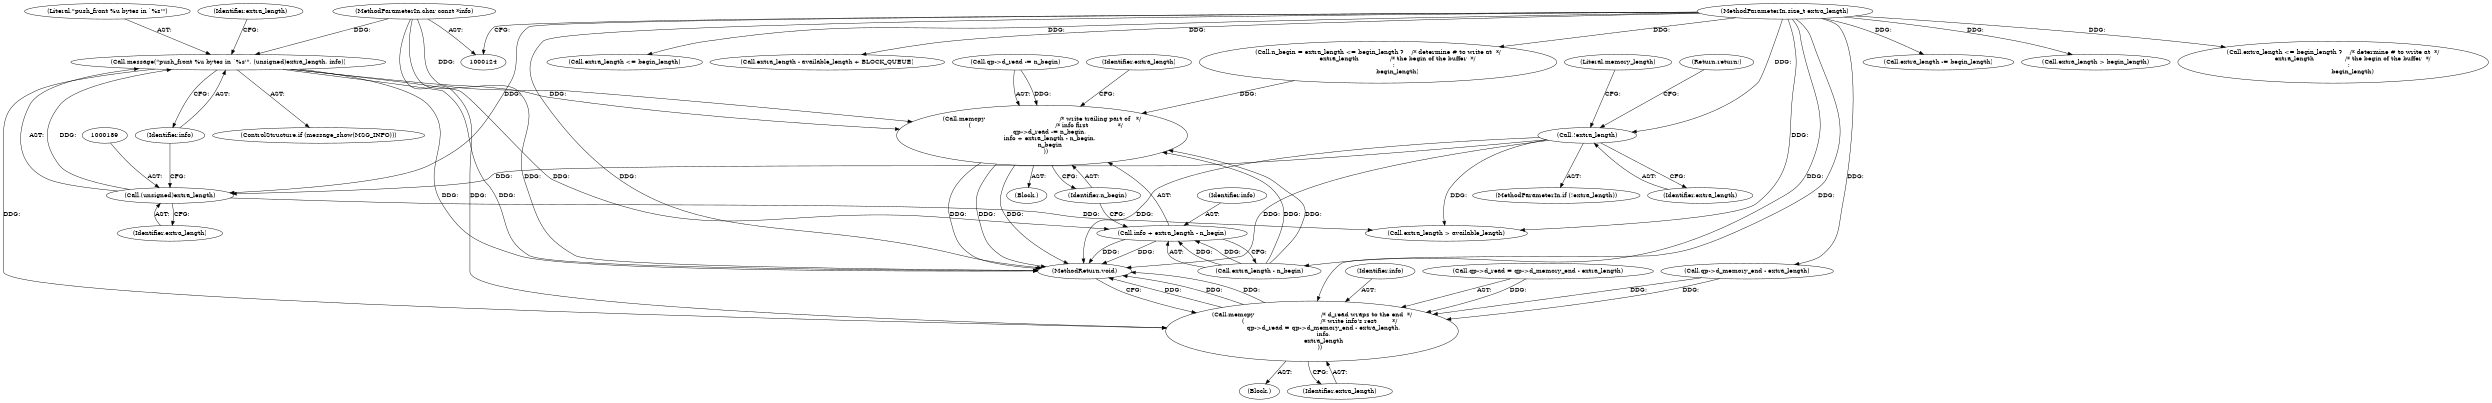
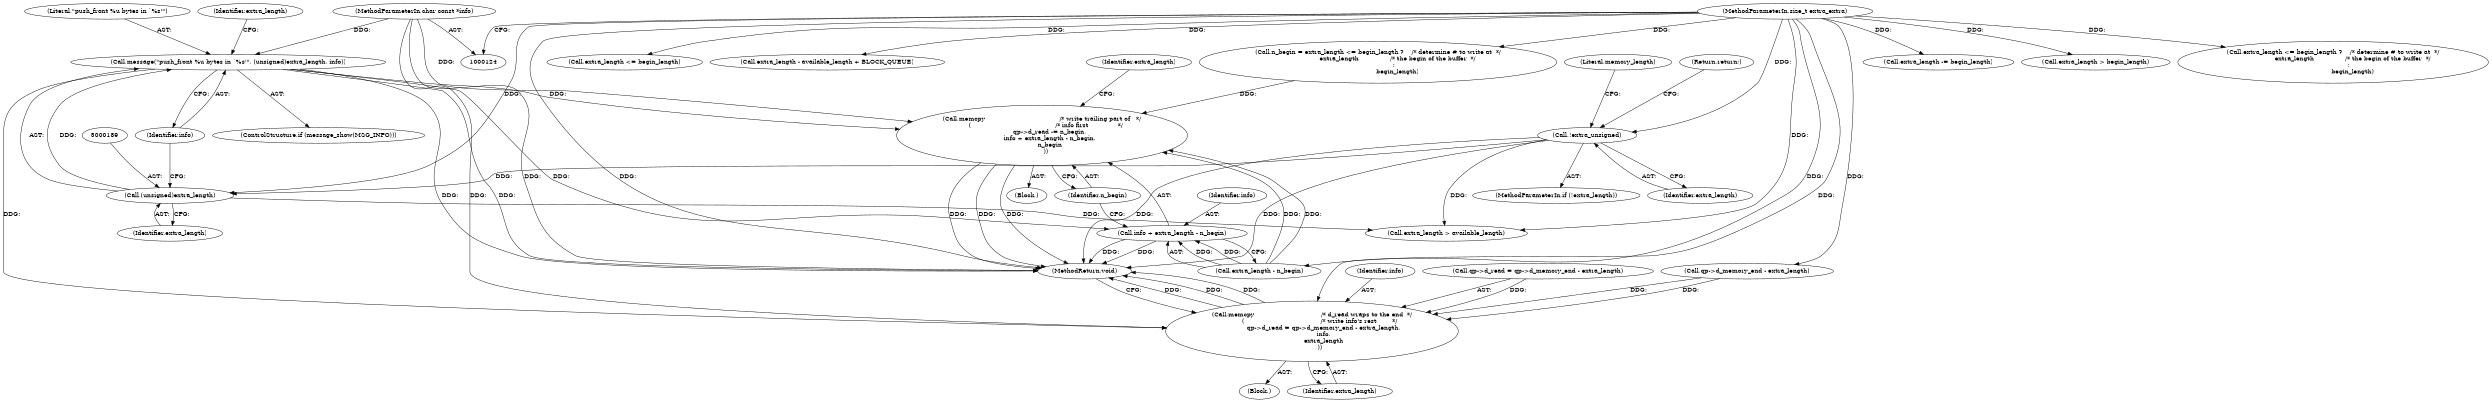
  digraph {
    n1 [label="(Call,message(\"push_front %u bytes in `%s'\", (unsigned)extra_length, info))"]
    n2 [label="(Call,memcpy                                      /* write trailing part of   */\n    (                                           /* info first               */\n        qp->d_read -= n_begin,\n        info + extra_length - n_begin,\n        n_begin\n    ))"]
    n3 [label="(Call,info + extra_length - n_begin)"]
    n4 [label="(Call,memcpy                                  /* d_read wraps to the end  */\n        (                                       /* write info's rest        */\n            qp->d_read = qp->d_memory_end - extra_length,\n            info,\n            extra_length\n        ))"]
    n5 [label="(ControlStructure,if (message_show(MSG_INFO)))"]
    n6 [label="(MethodReturn,void)"]
    n7 [label="(Identifier,info)"]
    n8 [label="(Identifier,n_begin)"]
    n9 [label="(Block,)"]
    n10 [label="(Call,extra_length - n_begin)"]
    n11 [label="(Block,)"]
    n12 [label="(Identifier,extra_length)"]
    n13 [label="(Call,(unsigned)extra_length)"]
    n14 [label="(Call,extra_length > available_length)"]
    n15 [label="(Identifier,extra_length)"]
-   n16 [label="(Call,!extra_length)"]
+   n16 [label="(Call,!extra_unsigned)"]
    n17 [label="(Identifier,extra_length)"]
    n18 [label="(MethodParameterIn,if (!extra_length))"]
-   n19 [label="(MethodParameterIn,size_t extra_length)"]
+   n19 [label="(MethodParameterIn,size_t extra_extra)"]
    n20 [label="(Call,extra_length -= begin_length)"]
    n21 [label="(Call,n_begin = extra_length <= begin_length ?    /* determine # to write at  */\n                    extra_length                /* the begin of the buffer  */\n                :\n                    begin_length)"]
    n22 [label="(Call,extra_length > begin_length)"]
    n23 [label="(Call,extra_length <= begin_length ?    /* determine # to write at  */\n                    extra_length                /* the begin of the buffer  */\n                :\n                    begin_length)"]
    n24 [label="(Call,extra_length <= begin_length)"]
    n25 [label="(Call,extra_length - available_length + BLOCK_QUEUE)"]
    n26 [label="(Call,qp->d_memory_end - extra_length)"]
    1000124
    n28 [label="(MethodParameterIn,char const *info)"]
    n29 [label="(Return,return;)"]
    n30 [label="(Literal,\"push_front %u bytes in `%s'\")"]
    n31 [label="(Identifier,info)"]
    n32 [label="(Literal,memory_length)"]
    n33 [label="(Identifier,extra_length)"]
    n34 [label="(Identifier,extra_length)"]
-   n35 [label="(Call,qp->d_read -= n_begin)"]
    n36 [label="(Identifier,info)"]
    n37 [label="(Call,qp->d_read = qp->d_memory_end - extra_length)"]
-   1000189
+   1000189 [label=5000189]
    n1 -> n2 [label="DDG: "]
    n1 -> n3 [label="DDG: "]
    n1 -> n4 [label="DDG: "]
    n1 -> n5 [label="AST: "]
    n1 -> n6 [label="DDG: "]
    n1 -> n6 [label="DDG: "]
    n1 -> n7 [label="CFG: "]
    n2 -> n6 [label="DDG: "]
    n2 -> n6 [label="DDG: "]
    n2 -> n6 [label="DDG: "]
    n2 -> n8 [label="CFG: "]
    n2 -> n9 [label="AST: "]
    n3 -> n2 [label="AST: "]
    n3 -> n6 [label="DDG: "]
    n3 -> n6 [label="DDG: "]
    n3 -> n10 [label="CFG: "]
    n4 -> n6 [label="DDG: "]
    n4 -> n6 [label="DDG: "]
    n4 -> n6 [label="DDG: "]
    n4 -> n11 [label="AST: "]
    n4 -> n12 [label="CFG: "]
    n6 -> n4 [label="CFG: "]
    n7 -> n1 [label="AST: "]
    n7 -> n13 [label="CFG: "]
    n8 -> n2 [label="AST: "]
    n8 -> n3 [label="CFG: "]
    n10 -> n2 [label="DDG: "]
    n10 -> n2 [label="DDG: "]
    n10 -> n3 [label="AST: "]
    n10 -> n3 [label="DDG: "]
    n10 -> n3 [label="DDG: "]
    n12 -> n4 [label="AST: "]
    n13 -> n1 [label="AST: "]
    n13 -> n1 [label="DDG: "]
    n13 -> n14 [label="DDG: "]
    n13 -> n15 [label="CFG: "]
    n15 -> n13 [label="AST: "]
    n16 -> n6 [label="DDG: "]
    n16 -> n6 [label="DDG: "]
    n16 -> n13 [label="DDG: "]
    n16 -> n14 [label="DDG: "]
    n16 -> n17 [label="CFG: "]
    n16 -> n18 [label="AST: "]
    n17 -> n16 [label="AST: "]
    n19 -> n4 [label="DDG: "]
    n19 -> n6 [label="DDG: "]
    n19 -> n10 [label="DDG: "]
    n19 -> n13 [label="DDG: "]
    n19 -> n14 [label="DDG: "]
    n19 -> n16 [label="DDG: "]
    n19 -> n20 [label="DDG: "]
    n19 -> n21 [label="DDG: "]
    n19 -> n22 [label="DDG: "]
    n19 -> n23 [label="DDG: "]
    n19 -> n24 [label="DDG: "]
    n19 -> n25 [label="DDG: "]
    n19 -> n26 [label="DDG: "]
    n19 -> 1000124 [label="CFG: "]
    n21 -> n2 [label="DDG: "]
    n26 -> n4 [label="DDG: "]
    n26 -> n4 [label="DDG: "]
    n28 -> n1 [label="DDG: "]
    n28 -> n2 [label="DDG: "]
    n28 -> n4 [label="DDG: "]
    n28 -> n6 [label="DDG: "]
    n28 -> 1000124 [label="AST: "]
    n29 -> n16 [label="CFG: "]
    n30 -> n1 [label="AST: "]
    n31 -> n4 [label="AST: "]
    n32 -> n16 [label="CFG: "]
    n33 -> n1 [label="CFG: "]
    n34 -> n2 [label="CFG: "]
-   n35 -> n2 [label="AST: "]
-   n35 -> n2 [label="DDG: "]
    n36 -> n3 [label="AST: "]
    n37 -> n4 [label="AST: "]
    n37 -> n4 [label="DDG: "]
    1000189 -> n13 [label="AST: "]
  }
